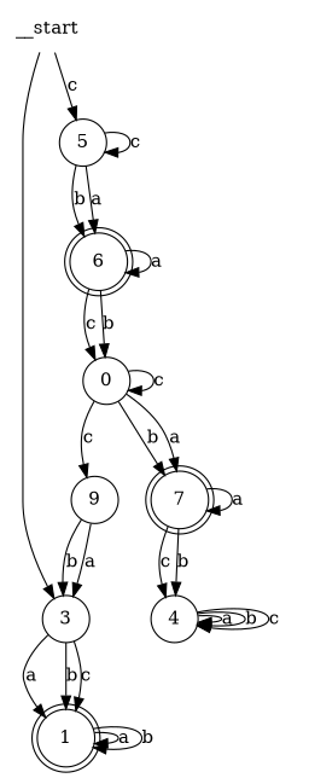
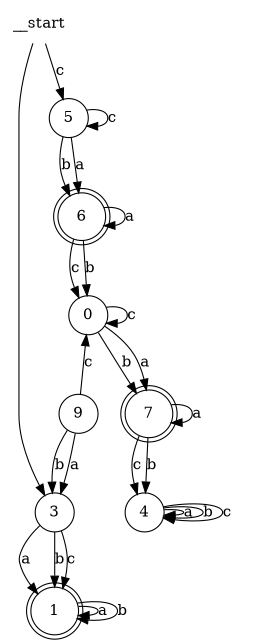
  digraph {
    node [shape=circle]
    __start [shape=none]
    n2 [label=3]
    n3 [label=5]
    n4 [label=1 shape=doublecircle]
    n5 [label=0]
    n6 [label=7 shape=doublecircle]
    n7 [label=4]
    n8 [label=6 shape=doublecircle]
    n9 [label=9]
    __start -> n2
    __start -> n3 [label=c]
    n2 -> n4 [label=a]
    n2 -> n4 [label=b]
    n2 -> n4 [label=c]
    n3 -> n3 [label=c]
    n3 -> n8 [label=a]
    n3 -> n8 [label=b]
    n4 -> n4 [label=a]
    n4 -> n4 [label=b]
    n5 -> n5 [label=c]
    n5 -> n6 [label=a]
    n5 -> n6 [label=b]
    n6 -> n6 [label=a]
    n6 -> n7 [label=b]
    n6 -> n7 [label=c]
    n7 -> n7 [label=a]
    n7 -> n7 [label=b]
    n7 -> n7 [label=c]
    n8 -> n5 [label=b]
    n8 -> n5 [label=c]
    n8 -> n8 [label=a]
    n9 -> n2 [label=a]
    n9 -> n2 [label=b]
-   n5 -> n9 [label=c]
+   n9 -> n5 [label=c]
  }
